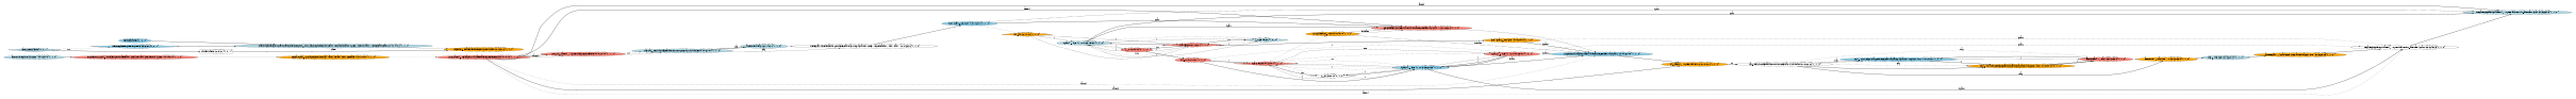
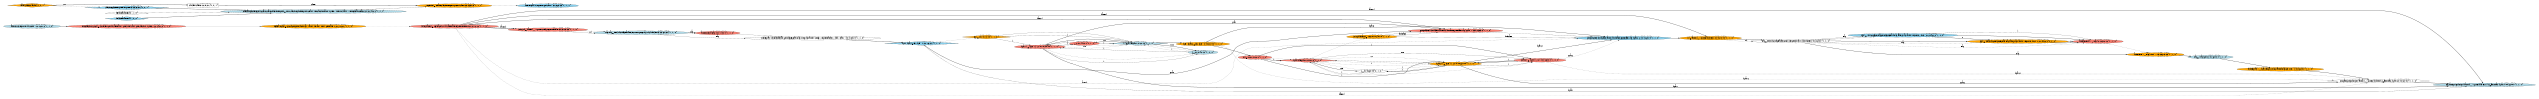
  digraph {
    rankdir=LR
    node [fillcolor=orange shape=ellipse style=filled]
    edge [style=bold]
    n1 [label="int i = 0@@@17@@@['1', '1', '0']" shape=diamond]
-   n2 [fillcolor=lightblue label="bytarr(i( = (byte)(i % 127)@@@19@@@['1', '1', '0']"]
-   n3 [fillcolor=salmon label="i < bytarr.length@@@18@@@['1', '1', '0']" shape=diamond]
+   n2 [fillcolor=salmon label="bytarr(i( = (byte)(i % 127)@@@19@@@['1', '1', '0']"]
+   n3 [fillcolor=lightblue label="i < bytarr.length@@@18@@@['1', '1', '0']" shape=diamond]
    n4 [fillcolor=lightblue label="compareInputAndOutput(baseUrl + \"/.system/blob/test/1?wt=filestream\",bytarr)@@@35@@@['1', '1', '0']"]
    n5 [fillcolor=salmon label="i++@@@19@@@['0', '1', '0']"]
-   n6 [fillcolor=lightblue label="i++@@@19@@@['1', '0', '0']" shape=diamond]
+   n6 [fillcolor=lightblue label="i++@@@19@@@['1', '0', '0']"]
    n7 [fillcolor=salmon label="postAndCheck(cloudClient,baseUrl,blobName,ByteBuffer.wrap(bytarr),1)@@@25@@@['1', '1', '0']"]
    n8 [label="byte(( bytarr2 = new byte((((@@@20@@@['1', '1', '0']"]
    n9 [fillcolor=salmon label="String url = baseUrl + \"/.system/config/requestHandler\"@@@12@@@['1', '1', '0']"]
    n10 [fillcolor=lightblue label="Map map = TestSolrConfigHandlerConcurrent.getAsMap(url,cloudClient)@@@13@@@['1', '1', '0']"]
-   n11 [fillcolor=lightblue label="assertNotNull(map)@@@14@@@['1', '1', '0']"]
+   n11 [fillcolor=salmon label="assertNotNull(map)@@@14@@@['1', '1', '0']"]
    n12 [fillcolor=white label="assertEquals(\"solr.BlobHandler\",getObjectByPath(map,true,Arrays.asList(\"config\",\"requestHandler\",\"/blob\",\"class\")))@@@15@@@['1', '1', '0']"]
    n13 [fillcolor=white label="compareInputAndOutput(baseUrl + \"/.system/blob/test?wt=filestream\",bytarr2)@@@34@@@['1', '1', '0']"]
    n14 [fillcolor=skyblue label="postAndCheck(cloudClient,baseUrl,blobName,ByteBuffer.wrap(bytarr2),2)@@@26@@@['1', '1', '0']"]
    n15 [label="url = baseUrl + \"/.system/blob/test/1\"@@@27@@@['1', '1', '0']"]
    n16 [fillcolor=white label="map = TestSolrConfigHandlerConcurrent.getAsMap(url,cloudClient)@@@28@@@['1', '1', '0']"]
-   n17 [fillcolor=white label="i++@@@23@@@['0', '1', '0']" shape=diamond]
+   n17 [fillcolor=white label="i++@@@23@@@['0', '1', '0']"]
    n18 [fillcolor=salmon label="i < bytarr2.length@@@22@@@['1', '1', '0']" shape=diamond]
-   n19 [fillcolor=skyblue label="bytarr2(i( = (byte)(i % 127)@@@23@@@['1', '1', '0']"]
+   n19 [label="bytarr2(i( = (byte)(i % 127)@@@23@@@['1', '1', '0']"]
    n20 [label="String blobName = \"test\"@@@24@@@['1', '1', '0']"]
    n21 [fillcolor=salmon label="bytarr2(i( = (byte)(i % 127)@@@23@@@['1', '0', '0']"]
-   n22 [fillcolor=skyblue label="byte(( bytarr = new byte((((@@@16@@@['1', '1', '0']"]
+   n22 [fillcolor=skyblue label="byte(( bytarr = new byte((((@@@16@@@['1', '1', '0']" shape=diamond]
    n23 [fillcolor=salmon label="String baseUrl = replica.getStr(ZkStateReader.BASE_URL_PROP)@@@11@@@['1', '1', '0']"]
    n24 [label="assertTrue(\"\" + map,l.size() > 0)@@@31@@@['1', '1', '0']"]
    n25 [fillcolor=salmon label="assertNotNull(\"\" + map,l)@@@30@@@['1', '1', '0']"]
    n26 [fillcolor=skyblue label="List l = (List)ConfigOverlay.getObjectByPath(map,false,Arrays.asList(\"response\",\"docs\"))@@@29@@@['1', '0', '0']"]
    n27 [label="List l = (List)Utils.getObjectByPath(map,false,Arrays.asList(\"response\",\"docs\"))@@@29@@@['0', '1', '0']"]
-   n28 [fillcolor=lightblue label="createSystemCollection['0', '0', '1']" shape=diamond]
+   n28 [label="createSystemCollection['0', '0', '1']" shape=diamond]
    n29 [fillcolor=skyblue label="CollectionAdminResponse response1@@@3@@@['0', '0', '1']" shape=diamond]
    n30 [fillcolor=white label="SolrClient client@@@2@@@['0', '0', '1']" shape=box]
    n31 [fillcolor=lightblue label="CollectionAdminRequest.Create createCollectionRequest = new CollectionAdminRequest.Create().setCollectionName(\".system\").setNumShards(1).setReplicationFactor(2)@@@4@@@['1', '1', '1']"]
    n32 [label="response1 = createCollectionRequest.process(client)@@@5@@@['1', '1', '1']"]
    n33 [fillcolor=lightblue label="assertTrue(response1.isSuccess())@@@8@@@['1', '1', '0']"]
    n34 [fillcolor=salmon label="DocCollection sysColl = cloudClient.getZkStateReader().getClusterState().getCollection(\".system\")@@@9@@@['1', '1', '0']"]
    n35 [label="Replica replica = sysColl.getActiveSlicesMap().values().iterator().next().getLeader()@@@10@@@['1', '1', '0']"]
    n36 [fillcolor=salmon label="int i = 0@@@21@@@['1', '1', '0']"]
-   n37 [fillcolor=skyblue label="doBlobHandlerTest['1', '0', '0']"]
+   n37 [fillcolor=skyblue label="doBlobHandlerTest['1', '0', '0']" shape=diamond]
+   n38 [fillcolor=skyblue label="assertEquals(0,response1.getStatus())@@@6@@@['1', '1', '1']"]
    n39 [fillcolor=lightblue label="map = (Map)l.get(0)@@@32@@@['1', '1', '0']"]
    n40 [label="assertEquals(\"\" + bytarr.length,String.valueOf(map.get(\"size\")))@@@33@@@['1', '1', '0']"]
+   n41 [fillcolor=white label="doBlobHandlerTest['0', '1', '0']" shape=diamond]
    n1 -> n2 [label=i style=solid]
    n1 -> n3 [label=i style=solid]
    n1 -> n3 [style=solid]
    n2 -> n4 [label=bytarr]
    n2 -> n5 [label=i style=solid]
    n2 -> n5 [style=dashed]
    n2 -> n6 [label=i style=solid]
    n2 -> n6 [style=dashed]
    n2 -> n7 [label=bytarr]
    n3 -> n2 [label=true style=dashed]
    n3 -> n2
    n3 -> n5 [label=true]
    n3 -> n6 [label=true]
    n3 -> n8
    n5 -> n2 [label=i style=solid]
    n5 -> n3 [style=dashed]
    n5 -> n3 [label=i style=solid]
    n6 -> n2 [label=i style=solid]
    n6 -> n3 [style=dashed]
    n6 -> n3 [label=i style=dashed]
    n7 -> n14 [style=solid]
    n8 -> n13 [label=bytarr2 style=dashed]
    n8 -> n14 [label=bytarr2]
-   n5 -> n36
+   n8 -> n36
    n9 -> n10 [style=dashed]
    n9 -> n10 [label=url style=solid]
    n10 -> n11 [style=solid]
    n10 -> n11 [label=map]
    n10 -> n12 [label=map style=solid]
    n11 -> n12 [style=solid]
    n12 -> n22
    n13 -> n4
    n14 -> n15
    n15 -> n16
    n15 -> n16 [label=url style=dashed]
    n16 -> n24 [label=map]
    n16 -> n25 [label=map style=dashed]
    n16 -> n26 [style=solid]
    n16 -> n26 [label=map style=solid]
    n16 -> n27
    n16 -> n27 [label=map style=dashed]
    n17 -> n18 [label=i style=solid]
    n17 -> n18 [style=dashed]
    n17 -> n19 [label=i style=dashed]
    n18 -> n17 [label=true]
    n18 -> n19 [label=true style=dashed]
    n18 -> n19 [style=dashed]
    n18 -> n20 [style=dashed]
    n18 -> n21 [label=true style=solid]
    n18 -> n21 [style=dashed]
    n19 -> n13 [label=bytarr2]
    n19 -> n14 [label=bytarr2]
    n19 -> n17 [label=i style=solid]
    n19 -> n17
    n19 -> n18 [style=solid]
    n19 -> n18 [label=i style=dashed]
    n19 -> n21 [label=i style=solid]
    n20 -> n7 [label=blobName style=solid]
    n20 -> n7 [style=solid]
    n20 -> n14 [label=blobName style=solid]
    n21 -> n13 [label=bytarr2 style=dashed]
    n21 -> n14 [label=bytarr2 style=dashed]
    n21 -> n19 [label=i]
    n21 -> n19
    n22 -> n1 [style=dashed]
    n22 -> n4 [label=bytarr style=solid]
    n22 -> n7 [label=bytarr]
    n23 -> n4 [label=baseUrl]
    n23 -> n7 [label=baseUrl]
    n23 -> n9 [label=baseUrl style=solid]
    n23 -> n9
    n23 -> n13 [label=baseUrl style=dashed]
    n23 -> n14 [label=baseUrl style=dashed]
    n23 -> n15 [label=baseUrl]
    n24 -> n39
    n25 -> n24 [style=dashed]
    n26 -> n25
    n26 -> n25 [label=l style=solid]
    n26 -> n27 [label=0]
    n27 -> n25 [label=l]
    n27 -> n25
    n28 -> n29 [style=dashed]
    n28 -> n30 [label=true]
    n29 -> n31
    n30 -> n32 [label=client]
    n31 -> n32 [style=solid]
+   n32 -> n38 [style=dashed]
    n33 -> n34
    n34 -> n35 [style=solid]
    n35 -> n23 [style=dashed]
    n36 -> n18 [style=dashed]
    n36 -> n18 [label=i]
    n36 -> n19 [label=i]
-   n36 -> n21 [label=i style=dashed]
+   n36 -> n21 [label=i]
    n37 -> n31
    n39 -> n40
    n40 -> n13
+   n41 -> n31 [style=solid]
  }
